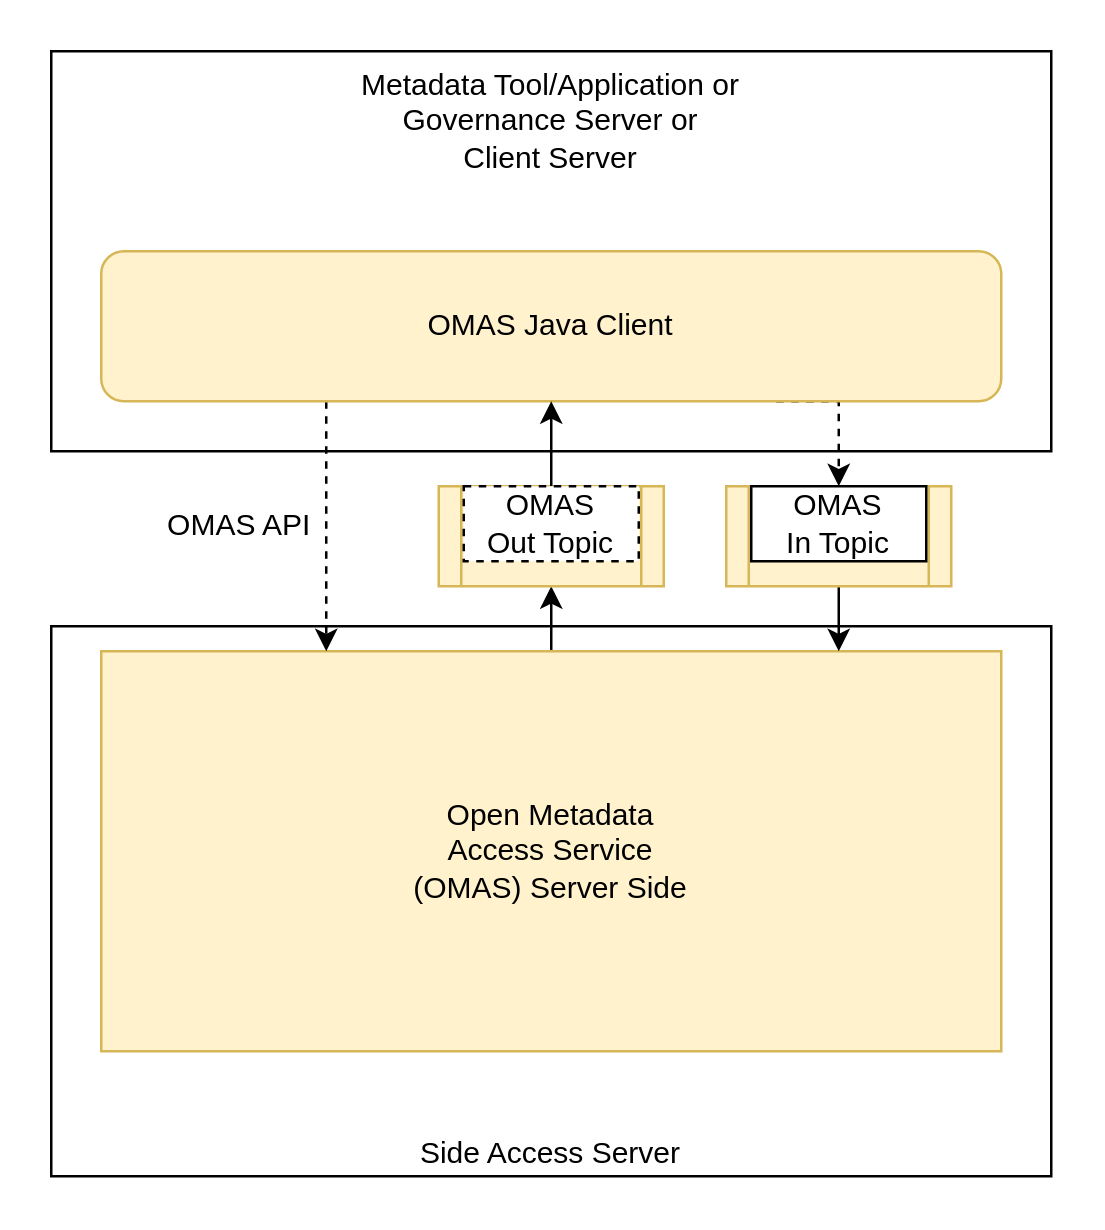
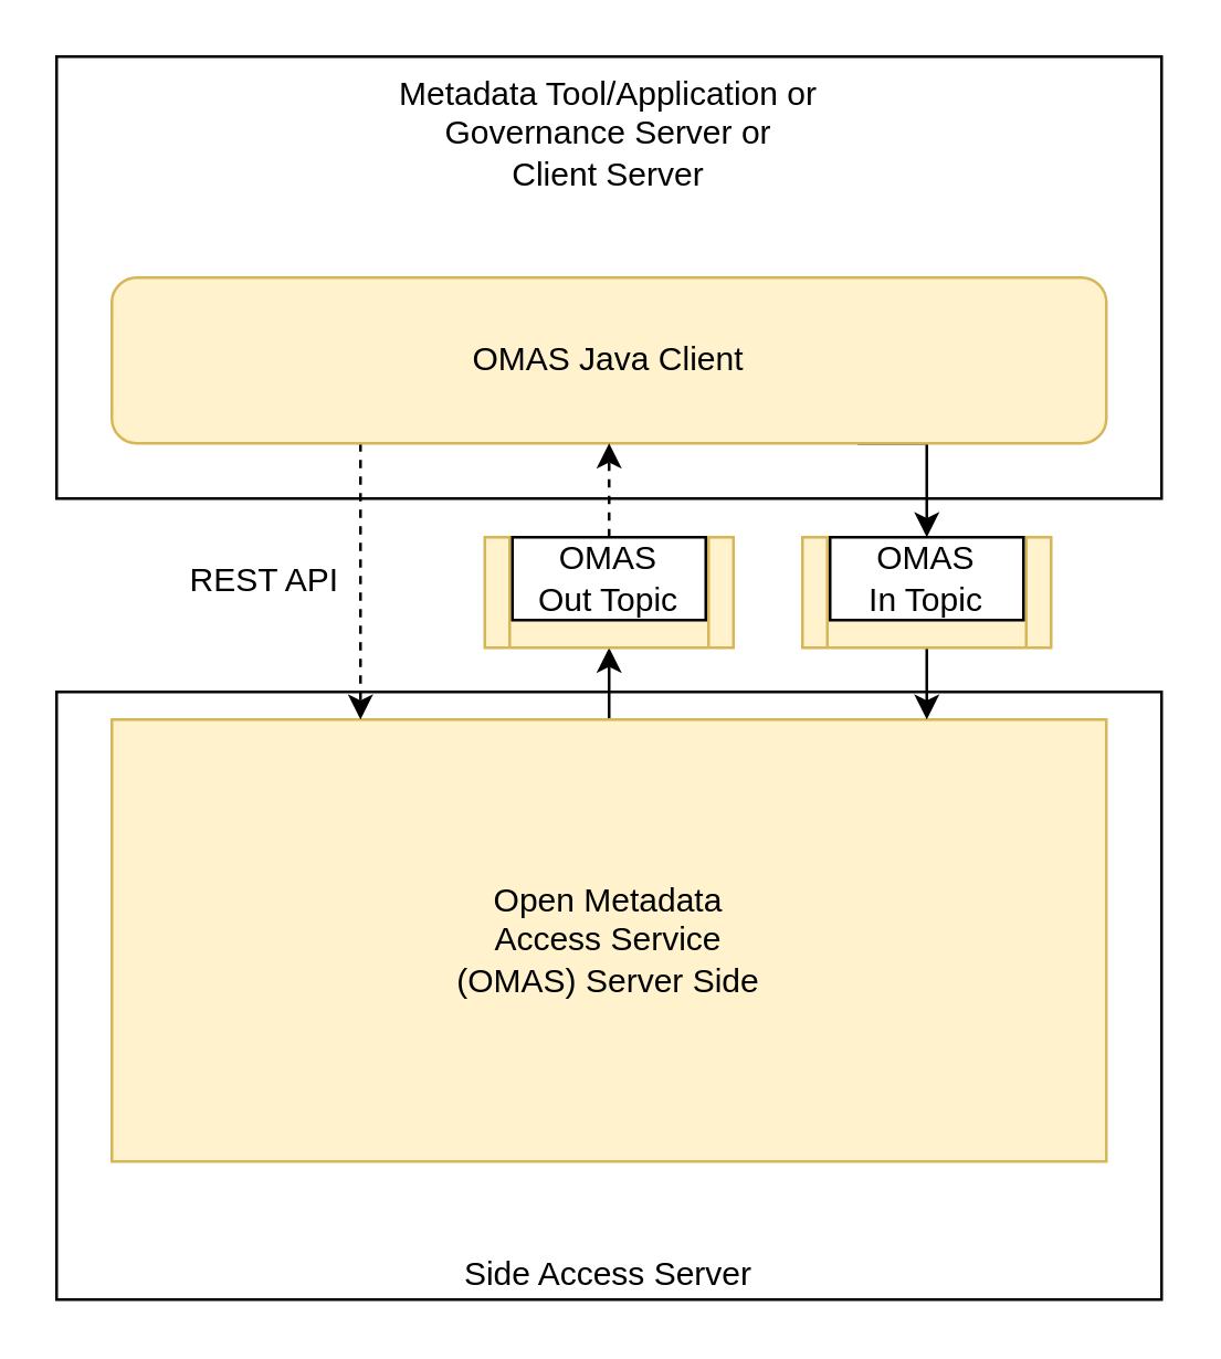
  <mxCell id="0" />
  <mxCell id="1" parent="0" />
  <mxCell id="2" value="Side Access Server" style="rounded=0;whiteSpace=wrap;html=1;verticalAlign=bottom;" parent="1" vertex="1"><mxGeometry x="20" y="250" width="400" height="220" as="geometry" /></mxCell>
  <mxCell id="3" value="" style="rounded=0;whiteSpace=wrap;html=1;align=center;" parent="1" vertex="1"><mxGeometry x="275" y="260" width="120" height="60" as="geometry" /></mxCell>
  <mxCell id="4" style="edgeStyle=orthogonalEdgeStyle;rounded=0;orthogonalLoop=1;jettySize=auto;html=1;exitX=0.5;exitY=0;exitDx=0;exitDy=0;entryX=0.5;entryY=1;entryDx=0;entryDy=0;" parent="1" source="5" target="11" edge="1"><mxGeometry relative="1" as="geometry" /></mxCell>
  <mxCell id="5" value="Open Metadata&lt;br&gt;Access Service&lt;br&gt;(OMAS) Server Side" style="rounded=0;whiteSpace=wrap;html=1;fillColor=#fff2cc;strokeColor=#d6b656;" parent="1" vertex="1"><mxGeometry x="40" y="260" width="360" height="160" as="geometry" /></mxCell>
  <mxCell id="6" value="Metadata Tool/Application or&lt;br&gt;Governance Server or&lt;br&gt;Client Server" style="rounded=0;whiteSpace=wrap;html=1;verticalAlign=top;" parent="1" vertex="1"><mxGeometry x="20" y="20" width="400" height="160" as="geometry" /></mxCell>
  <mxCell id="7" style="edgeStyle=orthogonalEdgeStyle;rounded=0;orthogonalLoop=1;jettySize=auto;html=1;exitX=0.25;exitY=1;exitDx=0;exitDy=0;entryX=0.25;entryY=0;entryDx=0;entryDy=0;dashed=1;" parent="1" source="9" target="5" edge="1"><mxGeometry relative="1" as="geometry" /></mxCell>
- <mxCell id="8" style="edgeStyle=orthogonalEdgeStyle;rounded=0;orthogonalLoop=1;jettySize=auto;html=1;exitX=0.75;exitY=1;exitDx=0;exitDy=0;entryX=0.5;entryY=0;entryDx=0;entryDy=0;dashed=1;" parent="1" source="9" target="16" edge="1"><mxGeometry relative="1" as="geometry"><Array as="points"><mxPoint x="335" y="160" /></Array></mxGeometry></mxCell>
+ <mxCell id="8" style="edgeStyle=orthogonalEdgeStyle;rounded=0;orthogonalLoop=1;jettySize=auto;html=1;exitX=0.75;exitY=1;exitDx=0;exitDy=0;entryX=0.5;entryY=0;entryDx=0;entryDy=0;" parent="1" source="9" target="16" edge="1"><mxGeometry relative="1" as="geometry"><Array as="points"><mxPoint x="335" y="160" /></Array></mxGeometry></mxCell>
  <mxCell id="9" value="OMAS Java Client" style="rounded=1;whiteSpace=wrap;html=1;align=center;fillColor=#fff2cc;strokeColor=#d6b656;" parent="1" vertex="1"><mxGeometry x="40" y="100" width="360" height="60" as="geometry" /></mxCell>
- <mxCell id="10" value="OMAS API" style="text;html=1;align=center;verticalAlign=middle;resizable=0;points=[];autosize=1;" parent="1" vertex="1"><mxGeometry x="60" y="200" width="70" height="20" as="geometry" /></mxCell>
+ <mxCell id="10" value="REST API" style="text;html=1;align=center;verticalAlign=middle;resizable=0;points=[];autosize=1;" parent="1" vertex="1"><mxGeometry x="60" y="200" width="70" height="20" as="geometry" /></mxCell>
  <mxCell id="11" value="" style="shape=process;whiteSpace=wrap;html=1;backgroundOutline=1;align=center;fillColor=#fff2cc;strokeColor=#d6b656;" parent="1" vertex="1"><mxGeometry x="175" y="194" width="90" height="40" as="geometry" /></mxCell>
  <mxCell id="12" style="edgeStyle=orthogonalEdgeStyle;rounded=0;orthogonalLoop=1;jettySize=auto;html=1;exitX=0.5;exitY=1;exitDx=0;exitDy=0;entryX=0.5;entryY=0;entryDx=0;entryDy=0;" parent="1" source="13" target="3" edge="1"><mxGeometry relative="1" as="geometry" /></mxCell>
  <mxCell id="13" value="" style="shape=process;whiteSpace=wrap;html=1;backgroundOutline=1;align=center;fillColor=#fff2cc;strokeColor=#d6b656;" parent="1" vertex="1"><mxGeometry x="290" y="194" width="90" height="40" as="geometry" /></mxCell>
- <mxCell id="14" style="edgeStyle=orthogonalEdgeStyle;rounded=0;orthogonalLoop=1;jettySize=auto;html=1;exitX=0.5;exitY=0;exitDx=0;exitDy=0;entryX=0.5;entryY=1;entryDx=0;entryDy=0;" parent="1" source="15" target="9" edge="1"><mxGeometry relative="1" as="geometry" /></mxCell>
- <mxCell id="15" value="OMAS&lt;br&gt;Out Topic" style="rounded=0;whiteSpace=wrap;html=1;align=center;dashed=1;" parent="1" vertex="1"><mxGeometry x="185" y="194" width="70" height="30" as="geometry" /></mxCell>
+ <mxCell id="14" style="edgeStyle=orthogonalEdgeStyle;rounded=0;orthogonalLoop=1;jettySize=auto;html=1;exitX=0.5;exitY=0;exitDx=0;exitDy=0;entryX=0.5;entryY=1;entryDx=0;entryDy=0;dashed=1;" parent="1" source="15" target="9" edge="1"><mxGeometry relative="1" as="geometry" /></mxCell>
+ <mxCell id="15" value="OMAS&lt;br&gt;Out Topic" style="rounded=0;whiteSpace=wrap;html=1;align=center;" parent="1" vertex="1"><mxGeometry x="185" y="194" width="70" height="30" as="geometry" /></mxCell>
  <mxCell id="16" value="OMAS&lt;br&gt;In Topic" style="rounded=0;whiteSpace=wrap;html=1;align=center;" parent="1" vertex="1"><mxGeometry x="300" y="194" width="70" height="30" as="geometry" /></mxCell>
